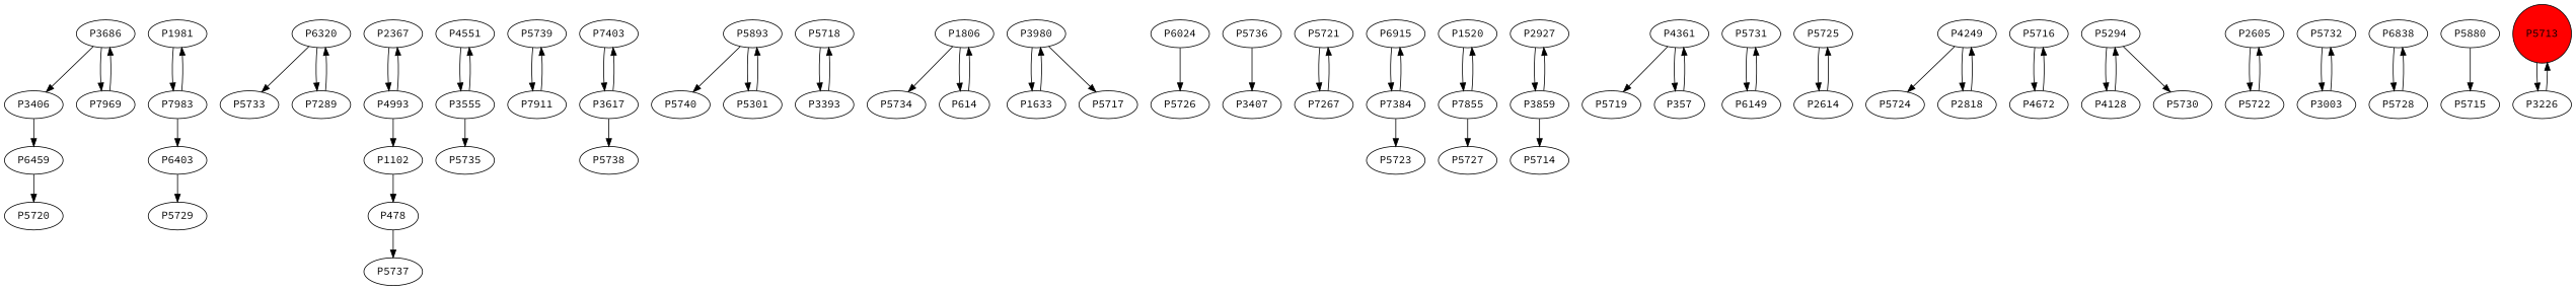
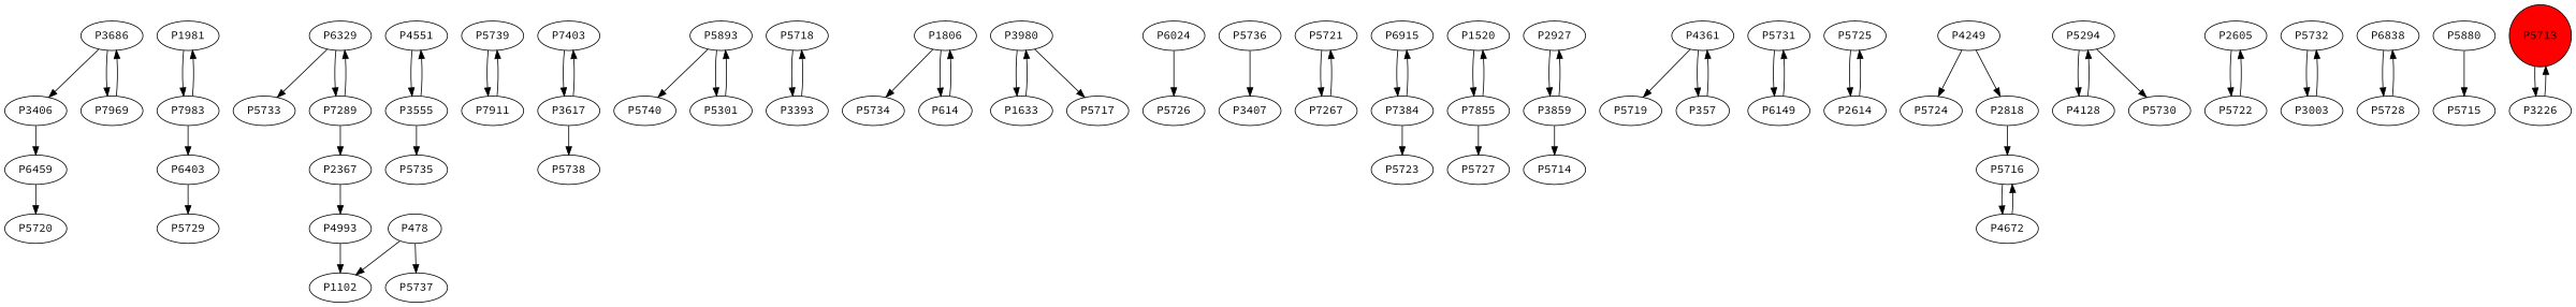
  digraph {
    fontname="Source Code Pro"
    node [fontname="Source Code Pro"]
    edge [fontname="Source Code Pro"]
    P3406
    P6459
    P5720
    P1981
    P7983
    P6403
    P5729
-   P6320
+   P6320 [label=P6329]
    P5733
    P7289
    P2367
    P4993
    P1102
    P478
    P4551
    P3555
    P5735
    P3686
    P7969
    P5739
    P7911
    P7403
    P3617
    P5738
    P5893
    P5740
    P5301
    P5718
    P3393
    P1806
    P5734
    P614
    P3980
    P1633
    P5717
    P6024
    P5726
    P5736
    P3407
    P5721
    P7267
    P6915
    P7384
    P5723
    P1520
    P7855
    P5727
    P2927
    P3859
    P5714
    P4361
    P5719
    P357
    P5731
    P6149
    P5725
    P2614
    P4249
    P5724
    P2818
    P5716
    P4672
    P5737
    P5294
    P4128
    P5730
    P2605
    P5722
    P5732
    P3003
    P6838
    P5728
    P5880
    P5715
    P5713 [fillcolor=red shape=circle style=filled]
    P3226
    P3406 -> P6459
    P6459 -> P5720
    P1981 -> P7983
    P7983 -> P1981
    P7983 -> P6403
    P6403 -> P5729
    P6320 -> P5733
    P6320 -> P7289
    P7289 -> P6320
    P2367 -> P4993
-   P4993 -> P2367
+   P7289 -> P2367
    P4993 -> P1102
-   P1102 -> P478
+   P478 -> P1102
    P478 -> P5737
    P4551 -> P3555
    P3555 -> P4551
    P3555 -> P5735
    P3686 -> P3406
    P3686 -> P7969
    P7969 -> P3686
    P5739 -> P7911
    P7911 -> P5739
    P7403 -> P3617
    P3617 -> P7403
    P3617 -> P5738
    P5893 -> P5740
    P5893 -> P5301
    P5301 -> P5893
    P5718 -> P3393
    P3393 -> P5718
    P1806 -> P5734
    P1806 -> P614
    P614 -> P1806
    P3980 -> P1633
    P3980 -> P5717
    P1633 -> P3980
    P6024 -> P5726
    P5736 -> P3407
    P5721 -> P7267
    P7267 -> P5721
    P6915 -> P7384
    P7384 -> P6915
    P7384 -> P5723
    P1520 -> P7855
    P7855 -> P1520
    P7855 -> P5727
    P2927 -> P3859
    P3859 -> P2927
    P3859 -> P5714
    P4361 -> P5719
    P4361 -> P357
    P357 -> P4361
    P5731 -> P6149
    P6149 -> P5731
    P5725 -> P2614
    P2614 -> P5725
    P4249 -> P5724
    P4249 -> P2818
-   P2818 -> P4249
+   P2818 -> P5716
    P5716 -> P4672
    P4672 -> P5716
    P5294 -> P4128
    P5294 -> P5730
    P4128 -> P5294
    P2605 -> P5722
    P5722 -> P2605
    P5732 -> P3003
    P3003 -> P5732
    P6838 -> P5728
    P5728 -> P6838
    P5880 -> P5715
    P5713 -> P3226
    P3226 -> P5713
  }
